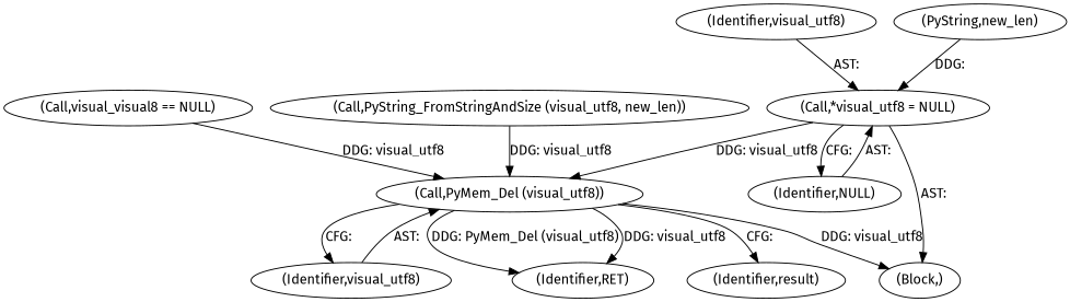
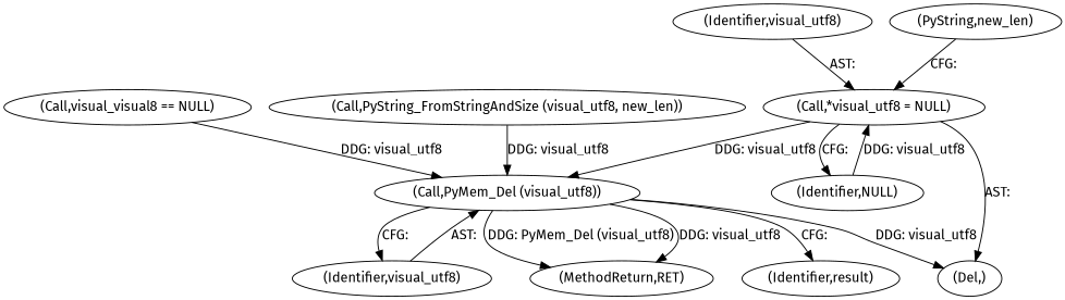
  digraph {
    fontname="Fira Sans"
    node [fontname="Fira Sans"]
    edge [fontname="Fira Sans"]
    n1 [label="(Call,*visual_utf8 = NULL)"]
    n2 [label="(Call,PyMem_Del (visual_utf8))"]
-   n3 [label="(Block,)"]
+   n3 [label="(Del,)"]
    n4 [label="(Identifier,NULL)"]
    n5 [label="(Identifier,visual_utf8)"]
-   n6 [label="(Identifier,RET)"]
+   n6 [label="(MethodReturn,RET)"]
    n7 [label="(Identifier,result)"]
    n8 [label="(Call,visual_visual8 == NULL)"]
    n9 [label="(Call,PyString_FromStringAndSize (visual_utf8, new_len))"]
    n10 [label="(Identifier,visual_utf8)"]
    n11 [label="(PyString,new_len)"]
    n1 -> n2 [label="DDG: visual_utf8"]
    n1 -> n3 [label="AST: "]
    n1 -> n4 [label="CFG: "]
    n2 -> n3 [label="DDG: visual_utf8"]
    n2 -> n5 [label="CFG: "]
    n2 -> n6 [label="DDG: PyMem_Del (visual_utf8)"]
    n2 -> n6 [label="DDG: visual_utf8"]
    n2 -> n7 [label="CFG: "]
-   n4 -> n1 [label="AST: "]
+   n4 -> n1 [label="DDG: visual_utf8"]
    n5 -> n2 [label="AST: "]
    n8 -> n2 [label="DDG: visual_utf8"]
    n9 -> n2 [label="DDG: visual_utf8"]
    n10 -> n1 [label="AST: "]
-   n11 -> n1 [label="DDG: "]
+   n11 -> n1 [label="CFG: "]
  }
